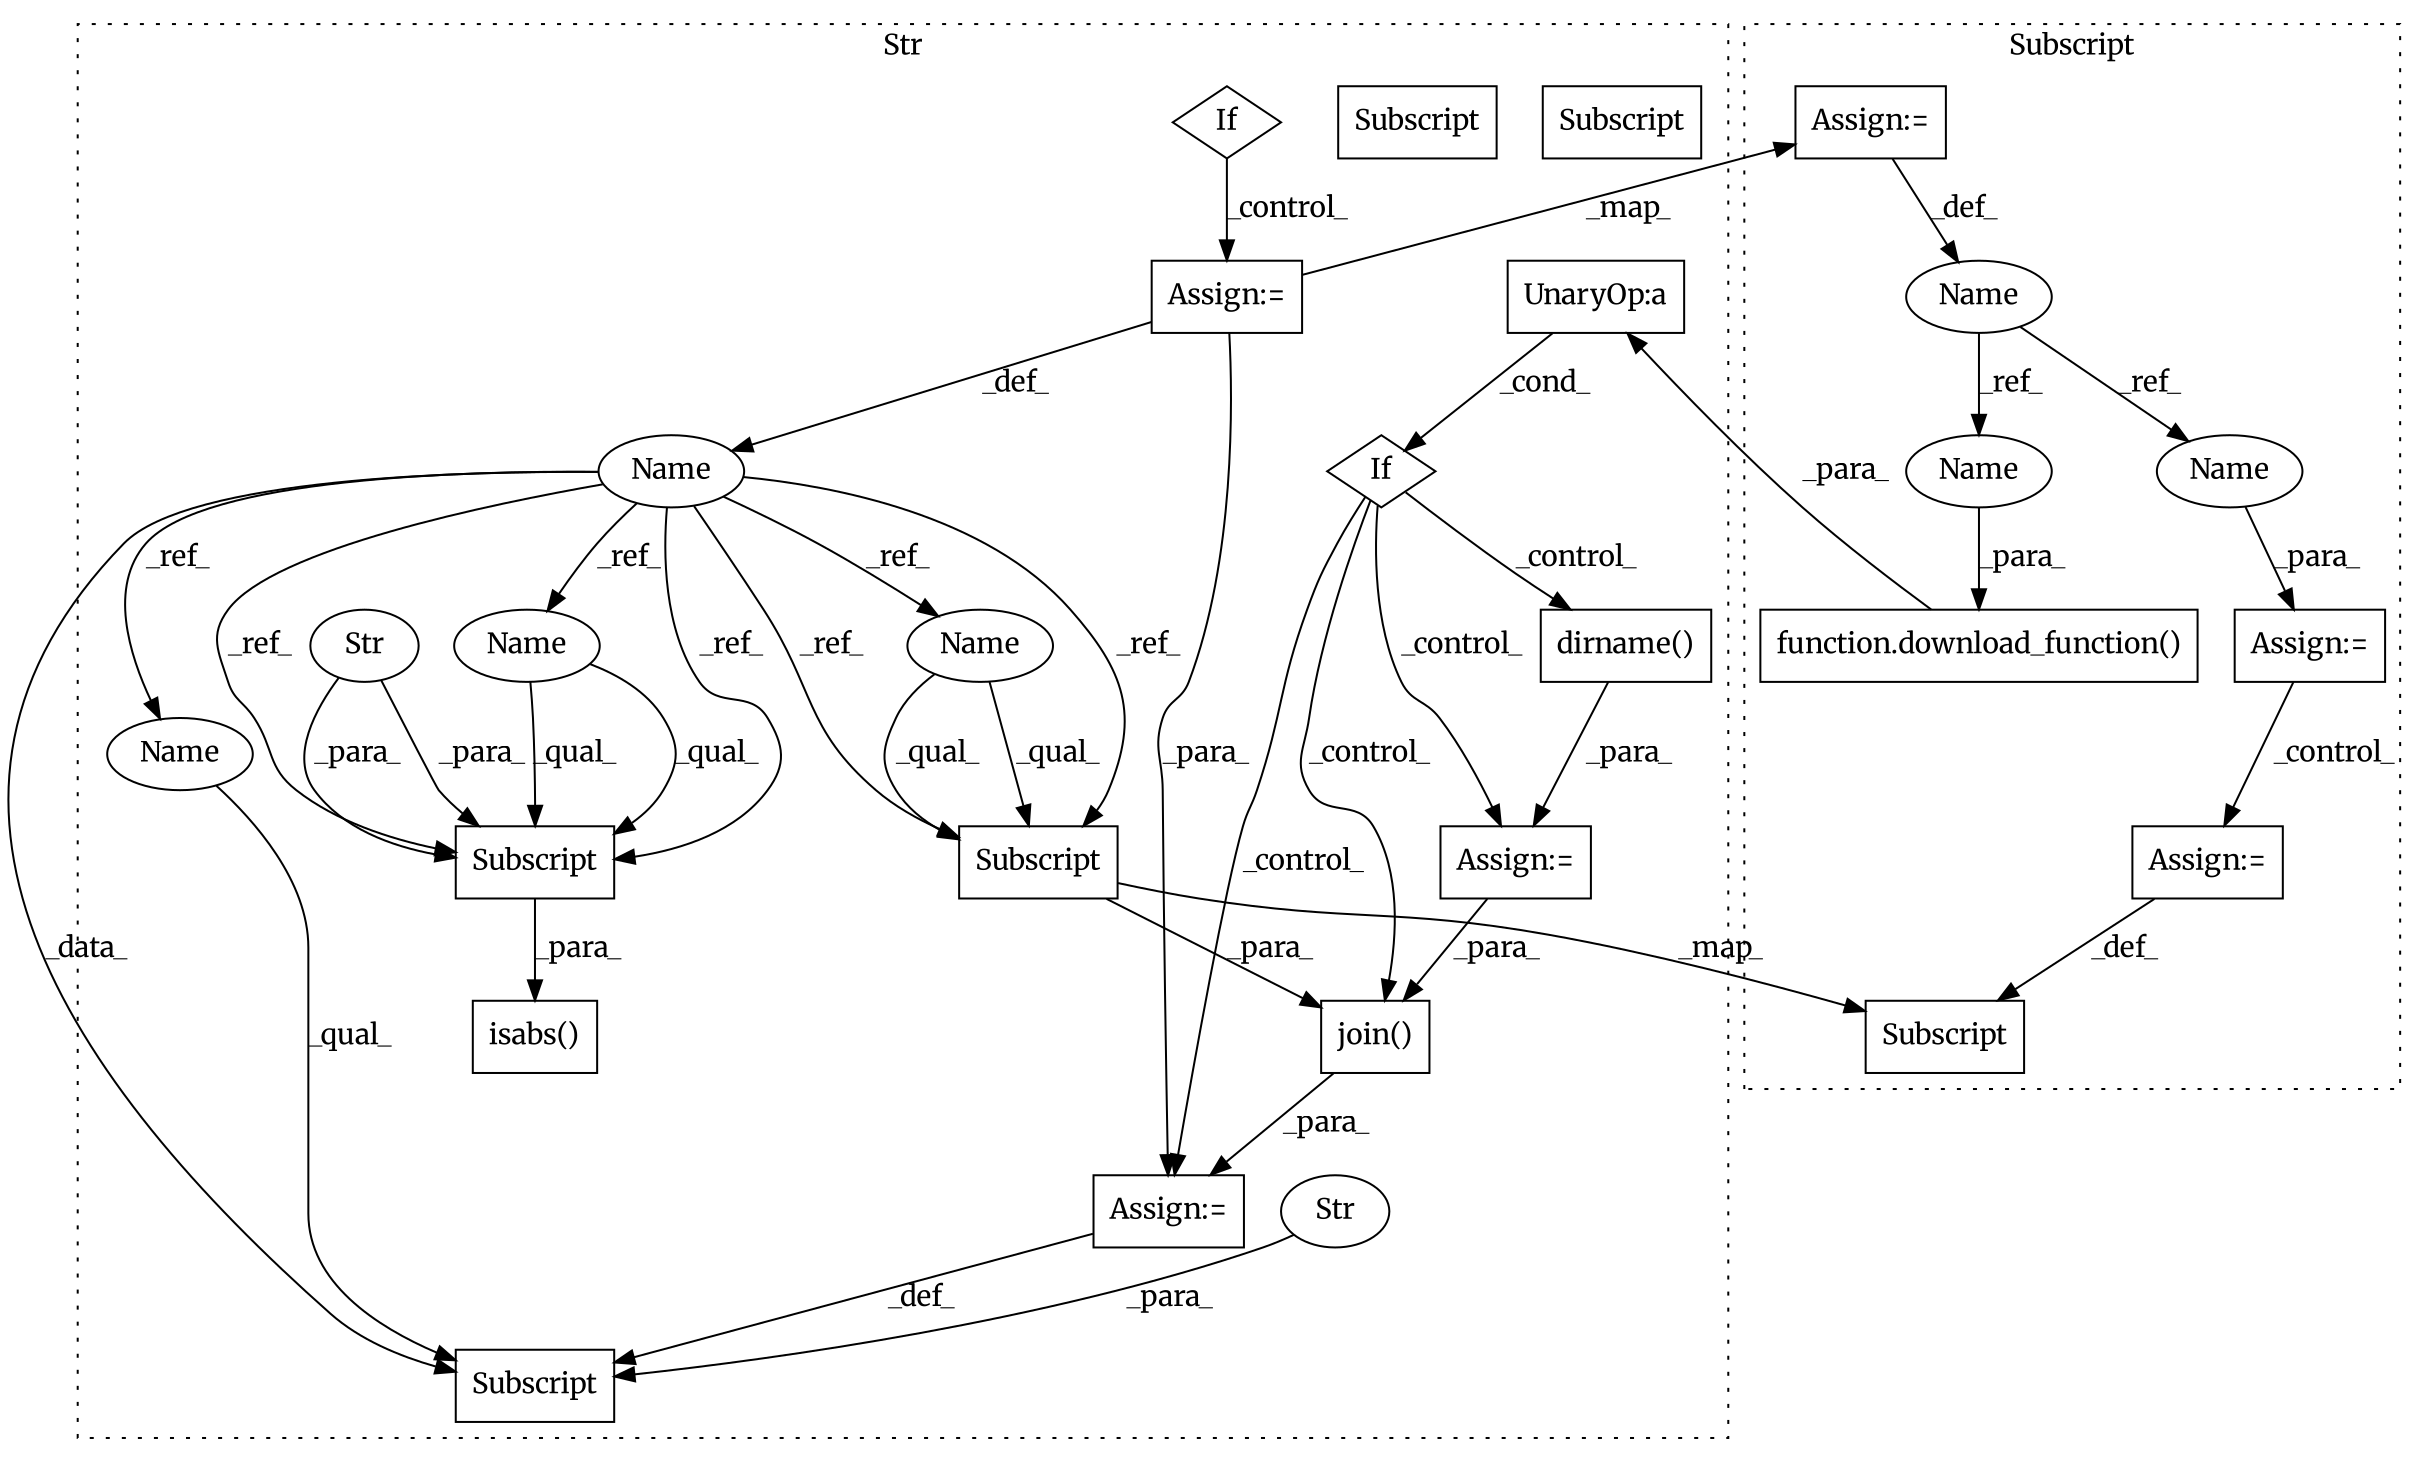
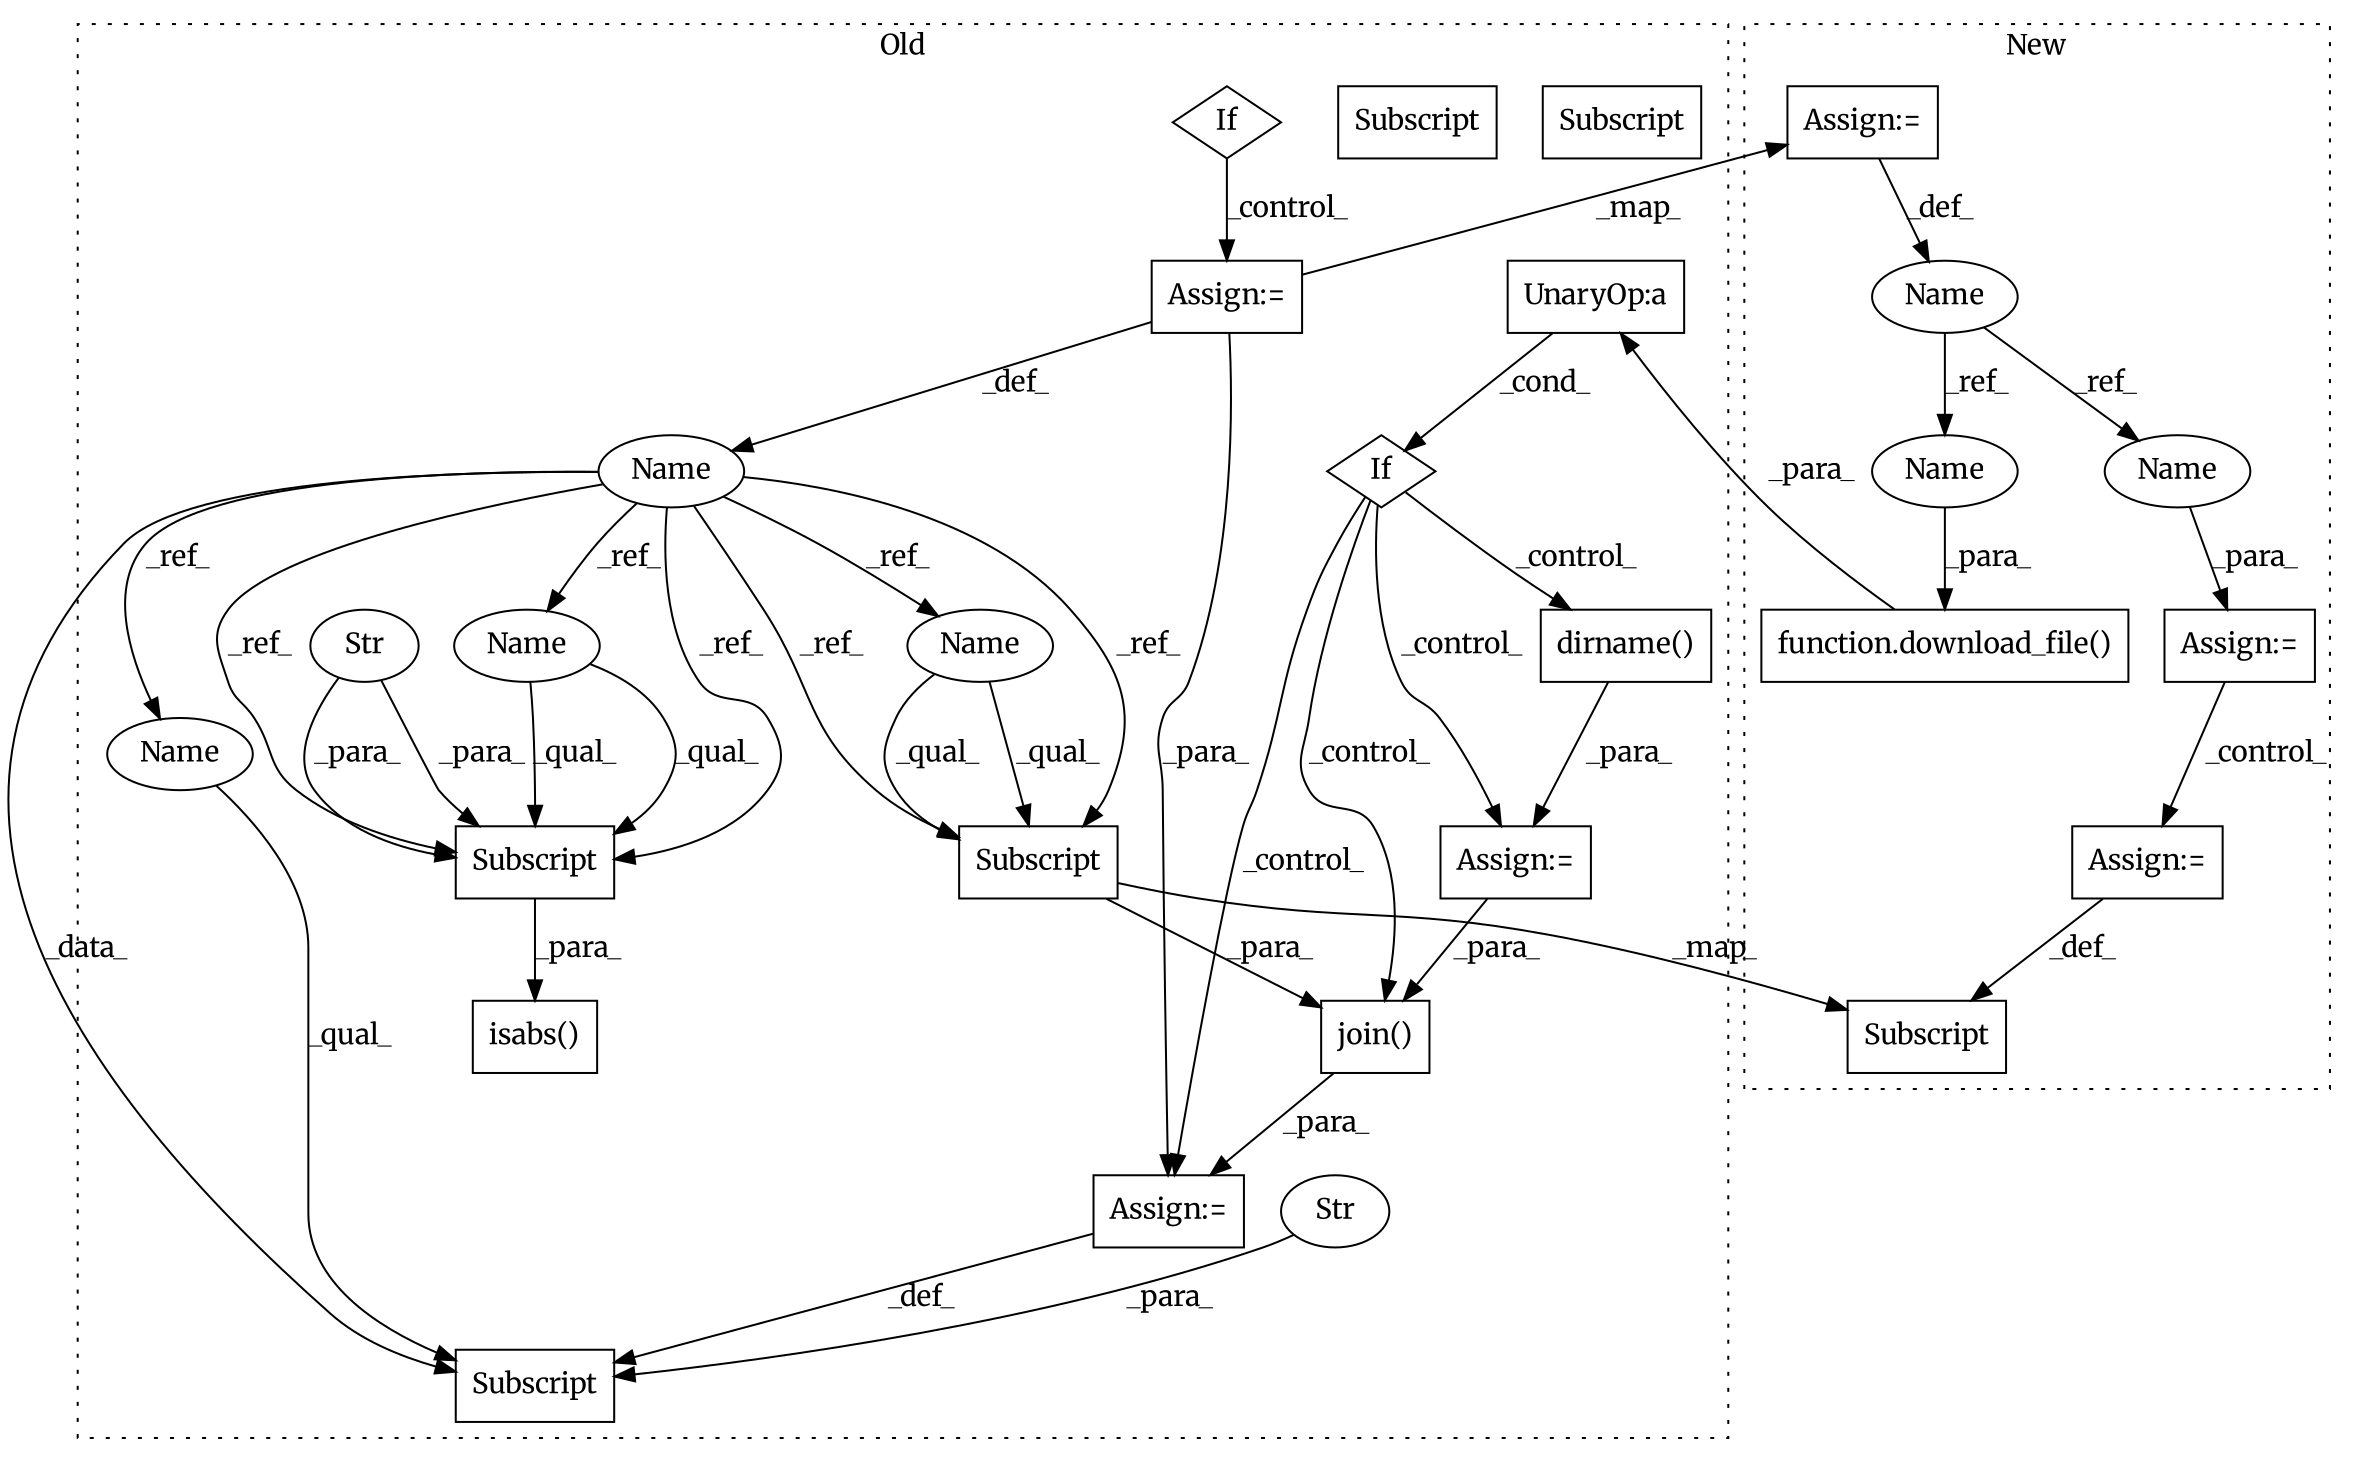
  digraph {
    fontname=Merriweather
    node [a=87 fontname=Merriweather l=3 s="1810,0" shape=box]
    edge [fontname=Merriweather]
    n1 [a=63 l="27,0" label=Subscript]
    n2 [a=66 l=13 label=Str s=1823 shape=ellipse]
    n3 [l=12 label=Name s=1621 shape=ellipse]
    n4 [a=63 l="27,0" label=Subscript s="1900,0"]
    n5 [a=66 l=13 label=Str s=1913 shape=ellipse]
    n6 [a=75 l="30,14" label="join()" s="1930,1996"]
    n7 [a=96 label=If s=1789 shape=diamond]
    n8 [a=61 l=46 label="UnaryOp:a" s=1792]
    n9 [a=75 l="16,1" label="dirname()" s="1862,1886"]
    n10 [a=75 l="14,1" label="isabs()" s="1796,1837"]
    n11 [a=68 label="Assign:=" s=1927]
    n12 [a=63 l="27,0" label=Subscript s="1969,0"]
    n13 [a=68 label="Assign:=" s=1859]
    n14 [a=68 label="Assign:=" s=1530]
    n15 [a=96 label=If s=1422 shape=diamond]
    n16 [l=12 label=Name s=1900 shape=ellipse]
    n17 [l=12 label=Name s=1969 shape=ellipse]
    n18 [a=63 l="27,0" label=Subscript]
    n19 [l=12 label=Name s=1810 shape=ellipse]
    n20 [a=63 l="27,0" label=Subscript s="1969,0"]
-   n21 [a=75 l="14,1" label="function.download_function()" s="2031,2074"]
+   n21 [a=75 l="14,1" label="function.download_file()" s="2031,2074"]
    n22 [l=15 label=Name s=1967 shape=ellipse]
    n23 [a=68 label="Assign:=" s=2096]
    n24 [a=68 label="Assign:=" s=2243]
    n25 [a=63 l="24,0" label=Subscript s="2219,0"]
    n26 [a=68 label="Assign:=" s=1982]
    n27 [l=15 label=Name s=2059 shape=ellipse]
    n28 [l=15 label=Name s=2099 shape=ellipse]
    subgraph cluster_1 {
-     label=Str
+     label=Old
      style=dotted
      n1
      n2
      n3
      n4
      n5
      n6
      n7
      n8
      n9
      n10
      n11
      n12
      n13
      n14
      n15
      n16
      n17
      n18
      n19
      n20
    }
    subgraph cluster_2 {
-     label=Subscript
+     label=New
      style=dotted
      n21
      n22
      n23
      n24
      n25
      n26
      n27
      n28
    }
    n2 -> n18 [label=_para_]
    n2 -> n18 [label=_para_]
    n3 -> n4 [label=_data_]
    n3 -> n16 [label=_ref_]
    n3 -> n17 [label=_ref_]
    n3 -> n18 [label=_ref_]
    n3 -> n18 [label=_ref_]
    n3 -> n19 [label=_ref_]
    n3 -> n20 [label=_ref_]
    n3 -> n20 [label=_ref_]
    n5 -> n4 [label=_para_]
    n6 -> n11 [label=_para_]
    n7 -> n6 [label=_control_]
    n7 -> n9 [label=_control_]
    n7 -> n11 [label=_control_]
    n7 -> n13 [label=_control_]
    n8 -> n7 [label=_cond_]
    n9 -> n13 [label=_para_]
    n11 -> n4 [label=_def_]
    n13 -> n6 [label=_para_]
    n14 -> n3 [label=_def_]
    n14 -> n11 [label=_para_]
    n14 -> n26 [label=_map_]
    n15 -> n14 [label=_control_]
    n16 -> n4 [label=_qual_]
    n17 -> n20 [label=_qual_]
    n17 -> n20 [label=_qual_]
    n18 -> n10 [label=_para_]
    n19 -> n18 [label=_qual_]
    n19 -> n18 [label=_qual_]
    n20 -> n6 [label=_para_]
    n20 -> n25 [label=_map_]
    n21 -> n8 [label=_para_]
    n22 -> n27 [label=_ref_]
    n22 -> n28 [label=_ref_]
    n23 -> n24 [label=_control_]
    n24 -> n25 [label=_def_]
    n26 -> n22 [label=_def_]
    n27 -> n21 [label=_para_]
    n28 -> n23 [label=_para_]
  }
